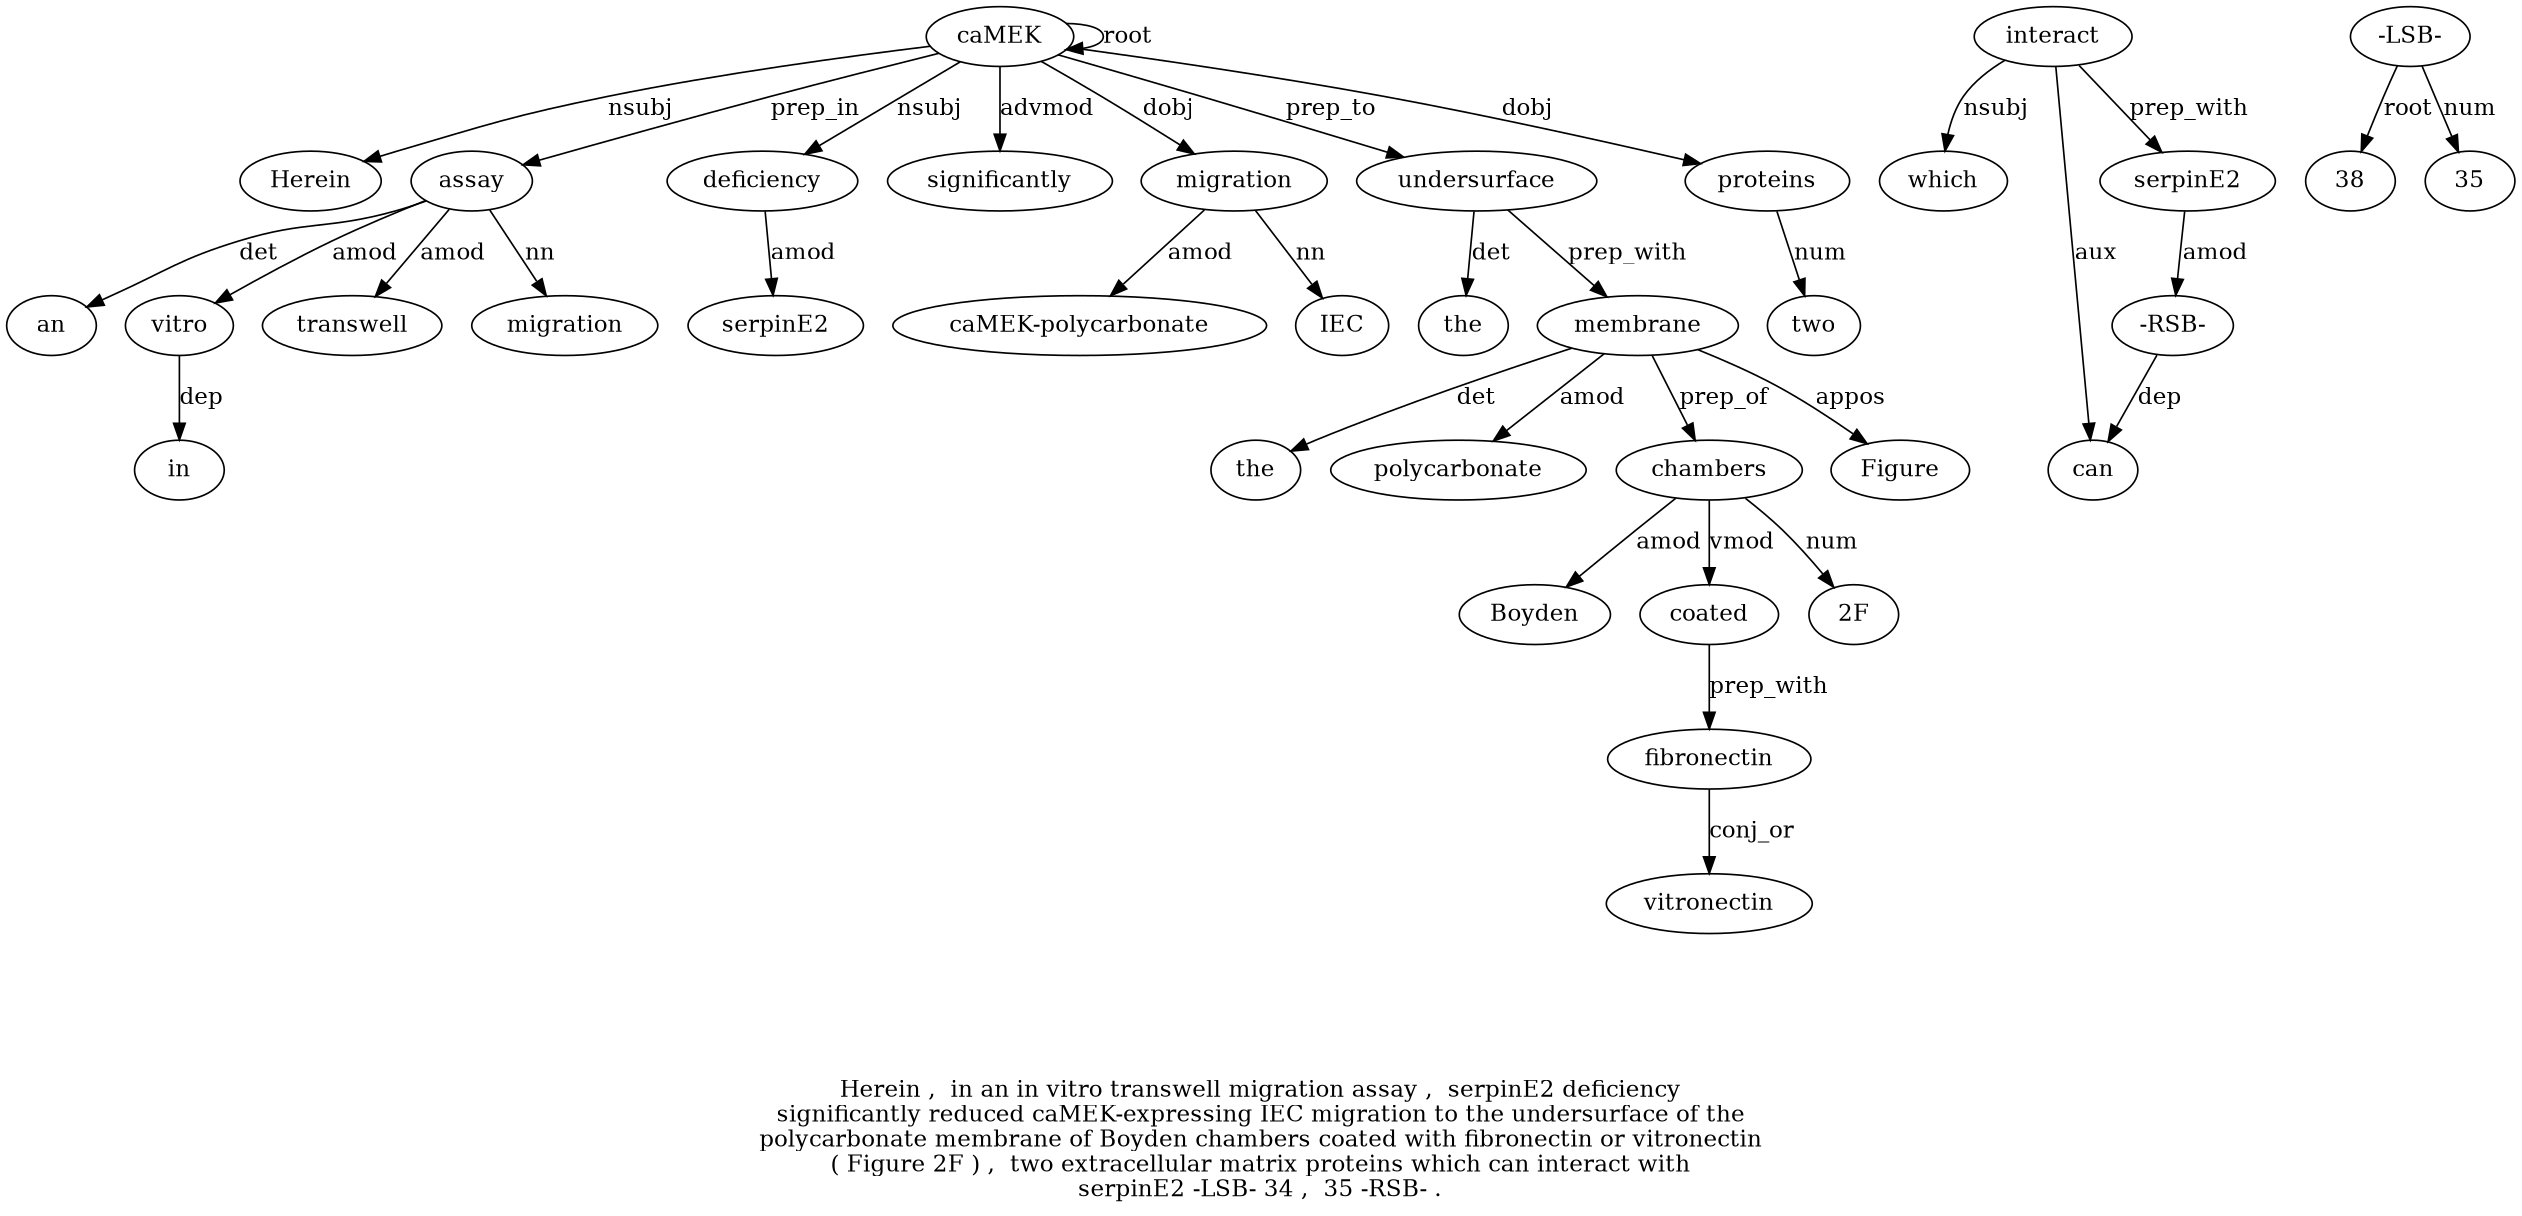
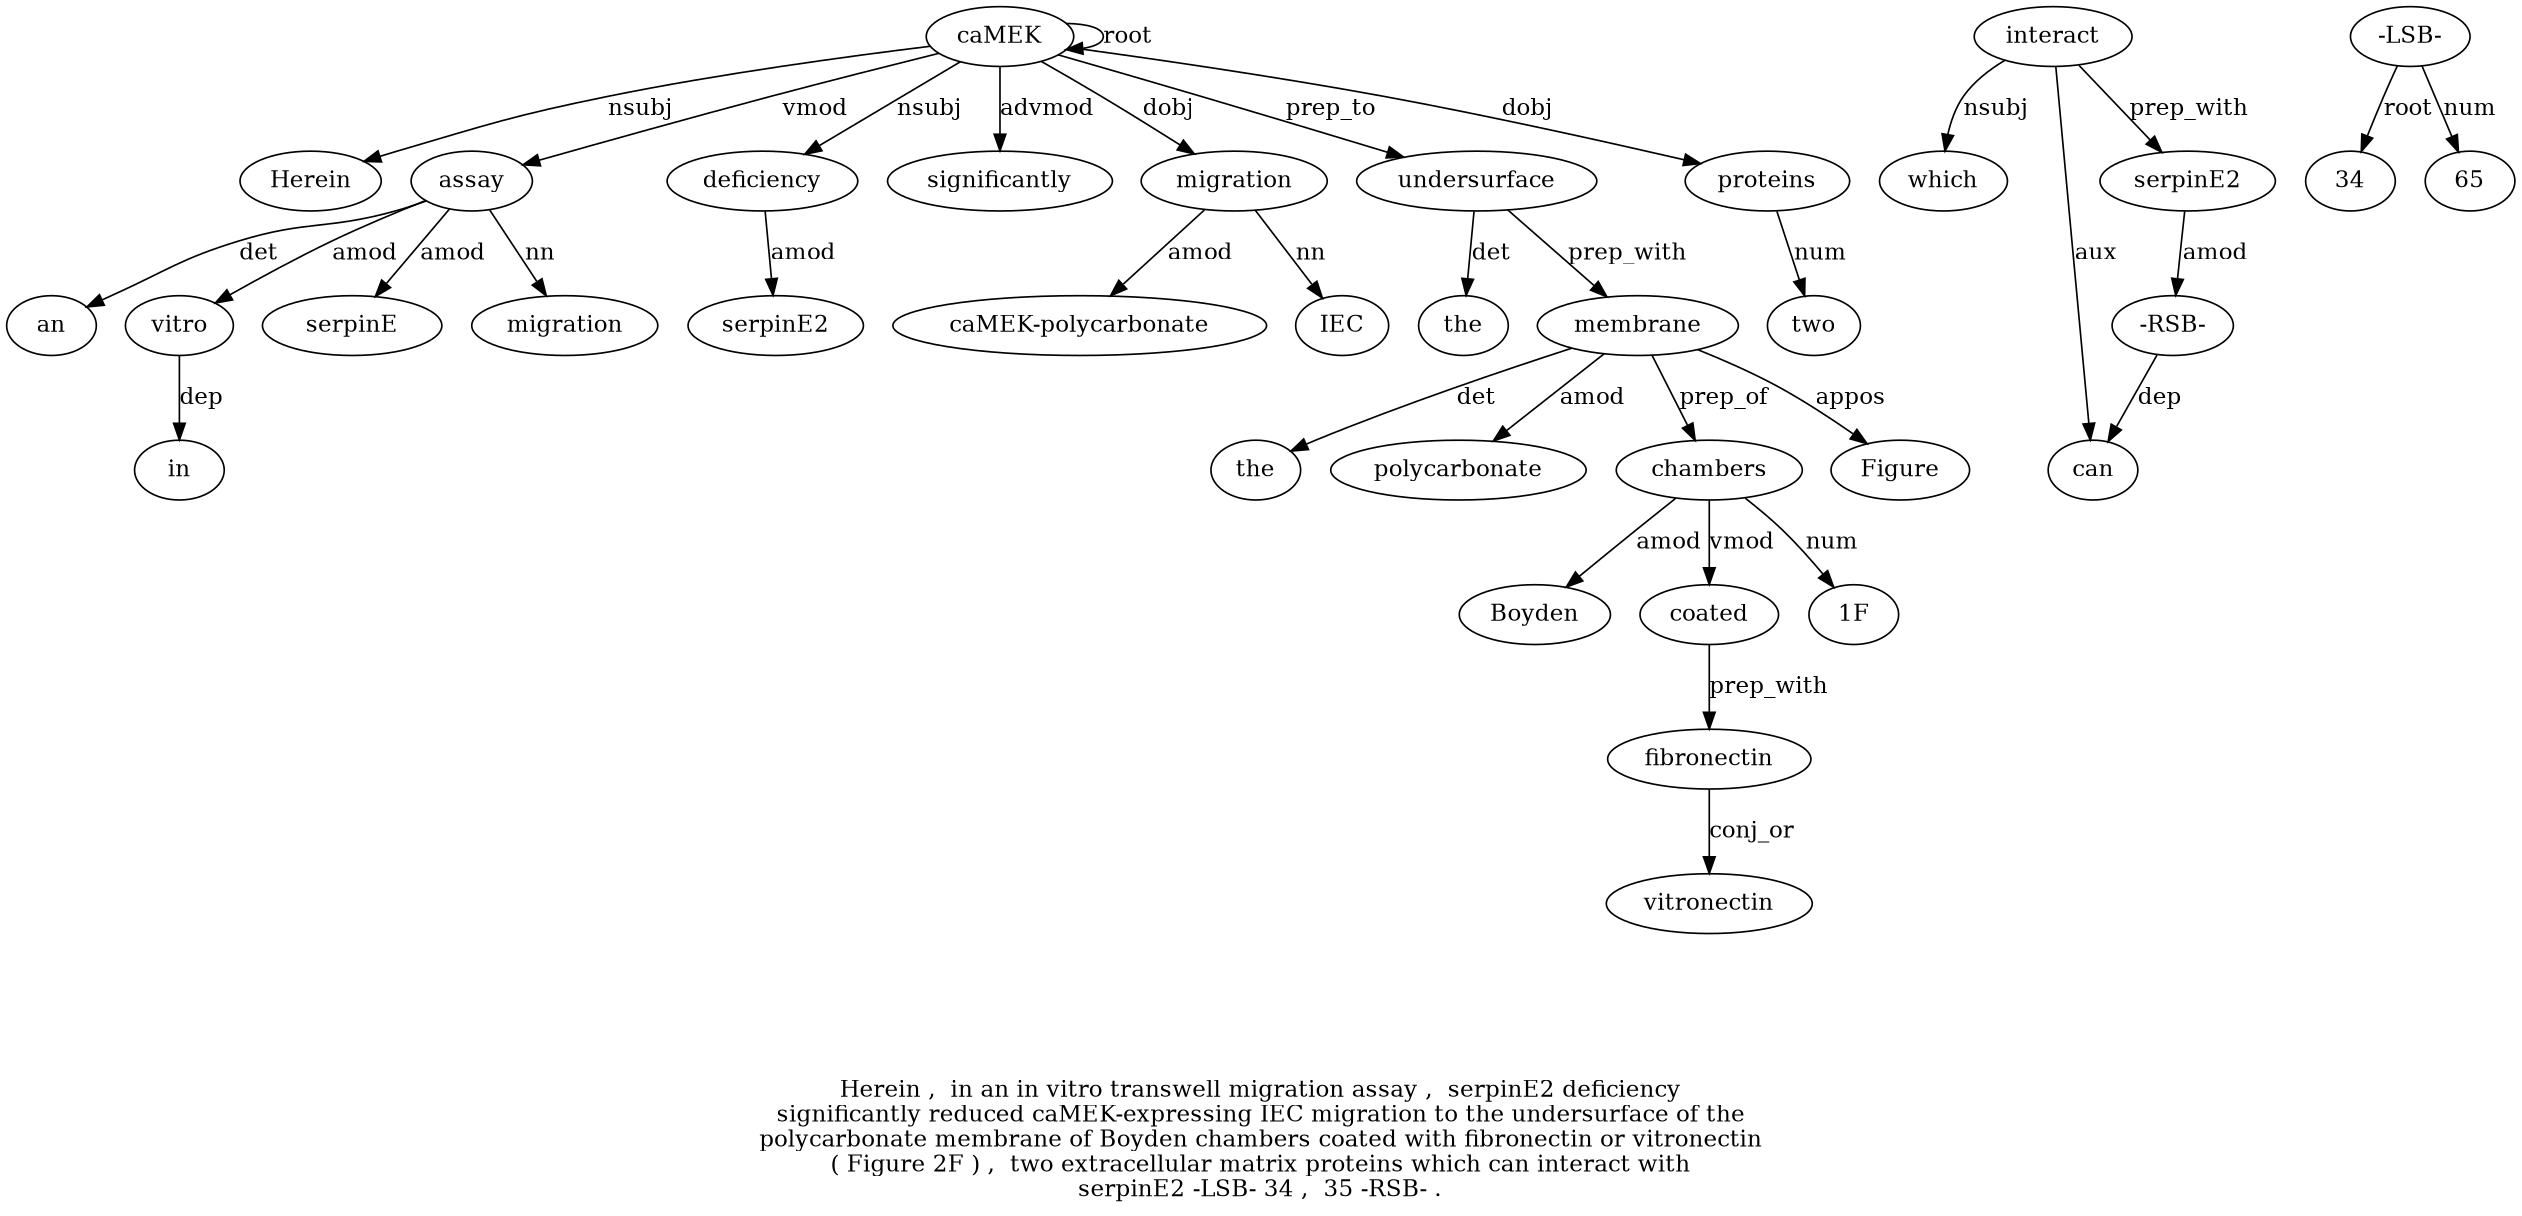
  digraph {
    label="Herein ,  in an in vitro transwell migration assay ,  serpinE2 deficiency\nsignificantly reduced caMEK-expressing IEC migration to the undersurface of the\npolycarbonate membrane of Boyden chambers coated with fibronectin or vitronectin\n( Figure 2F ) ,  two extracellular matrix proteins which can interact with\nserpinE2 -LSB- 34 ,  35 -RSB- ."
    node [fillcolor=white style=filled]
    n1 [label=caMEK]
    n2 [label=Herein]
    n3 [label=assay]
    n4 [label=deficiency]
    n5 [label=significantly]
    n6 [label=migration]
    n7 [label=undersurface]
    n8 [label=proteins]
    n9 [label=an]
    n10 [label=vitro]
-   n11 [label=transwell]
+   n11 [label=serpinE]
    n12 [label=migration]
    n13 [label=serpinE2]
    n14 [label="caMEK-polycarbonate"]
    n15 [label=IEC]
    n16 [label=the]
    n17 [label=membrane]
    n18 [label=two]
    n19 [label=in]
    n20 [label=the]
    n21 [label=polycarbonate]
    n22 [label=chambers]
    n23 [label=Figure]
    n24 [label=Boyden]
    n25 [label=coated]
-   n26 [label="2F"]
+   n26 [label="1F"]
    n27 [label=fibronectin]
    n28 [label=vitronectin]
    n29 [label=interact]
    n30 [label=which]
    n31 [label=can]
    n32 [label=serpinE2]
    n33 [label="-RSB-"]
    n34 [label="-LSB-"]
-   n35 [label=38]
-   n36 [label=35]
+   n35 [label=34]
+   n36 [label=65]
    n1 -> n1 [label=root]
    n1 -> n2 [label=nsubj]
-   n1 -> n3 [label=prep_in]
+   n1 -> n3 [label=vmod]
    n1 -> n4 [label=nsubj]
    n1 -> n5 [label=advmod]
    n1 -> n6 [label=dobj]
    n1 -> n7 [label=prep_to]
    n1 -> n8 [label=dobj]
    n3 -> n9 [label=det]
    n3 -> n10 [label=amod]
    n3 -> n11 [label=amod]
    n3 -> n12 [label=nn]
    n4 -> n13 [label=amod]
    n6 -> n14 [label=amod]
    n6 -> n15 [label=nn]
    n7 -> n16 [label=det]
    n7 -> n17 [label=prep_with]
    n8 -> n18 [label=num]
    n10 -> n19 [label=dep]
    n17 -> n20 [label=det]
    n17 -> n21 [label=amod]
    n17 -> n22 [label=prep_of]
    n17 -> n23 [label=appos]
    n22 -> n24 [label=amod]
    n22 -> n25 [label=vmod]
    n22 -> n26 [label=num]
    n25 -> n27 [label=prep_with]
    n27 -> n28 [label=conj_or]
    n29 -> n30 [label=nsubj]
    n29 -> n31 [label=aux]
    n29 -> n32 [label=prep_with]
    n32 -> n33 [label=amod]
    n33 -> n31 [label=dep]
    n34 -> n35 [label=root]
    n34 -> n36 [label=num]
  }
